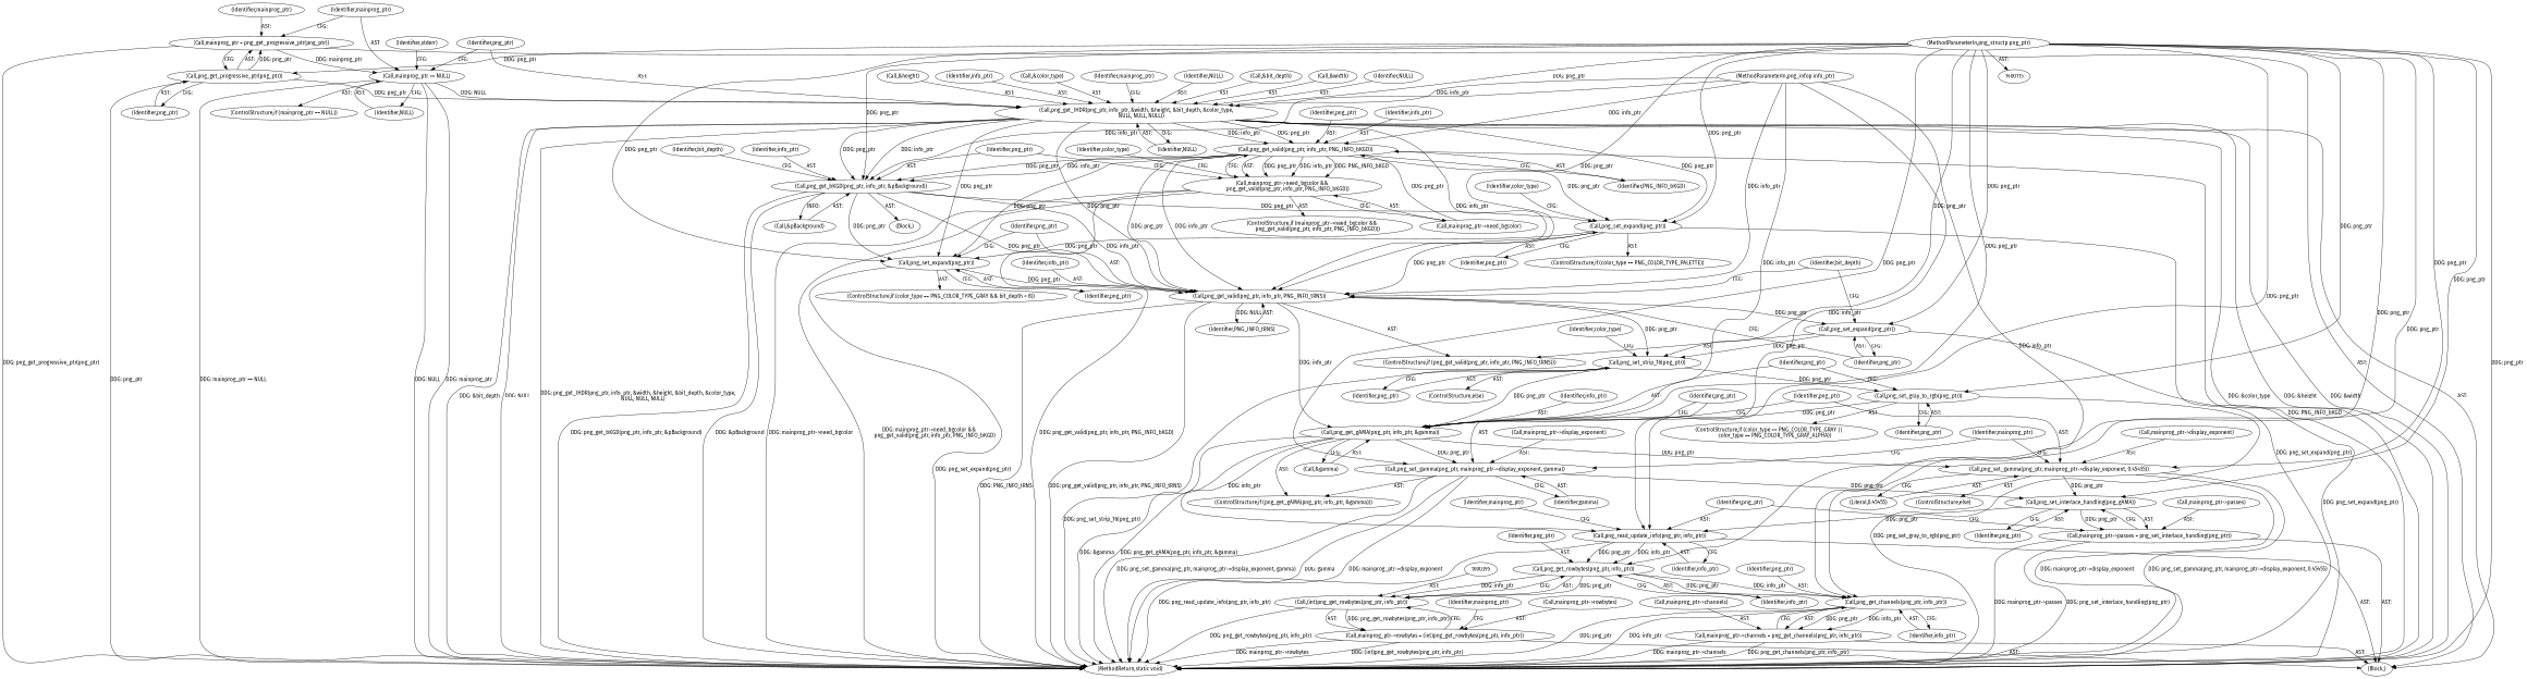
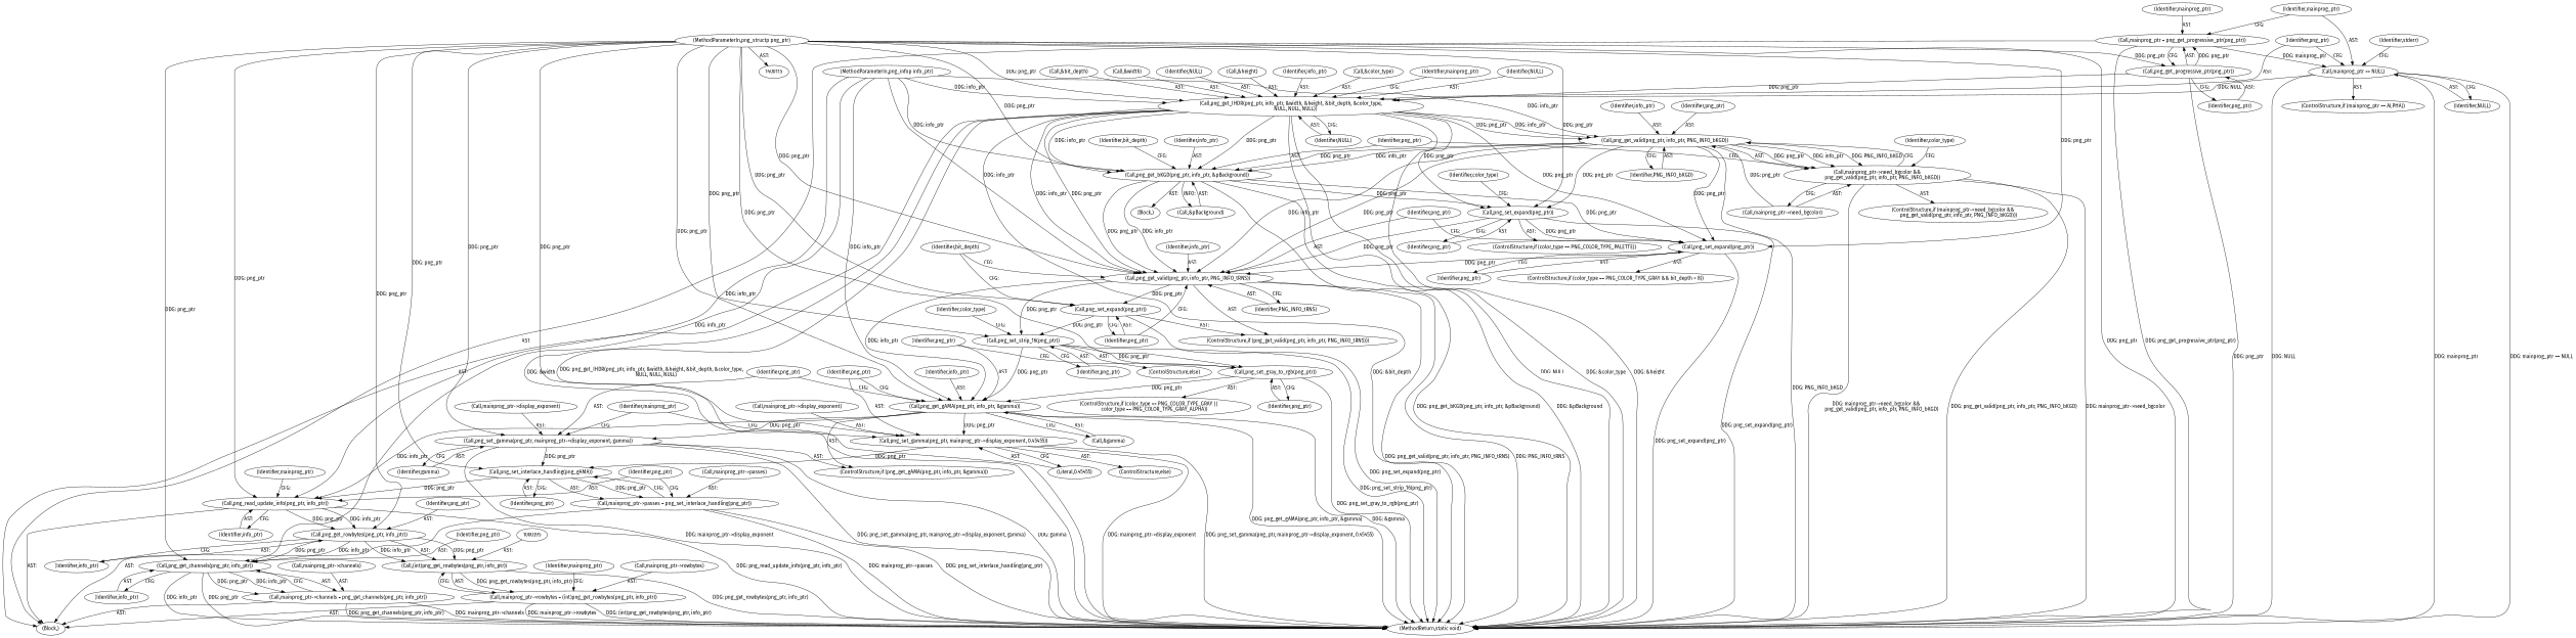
  digraph {
    fontname="Fira Sans"
    node [fontname="Fira Sans"]
    edge [fontname="Fira Sans"]
    n1 [label="(Call,mainprog_ptr == NULL)"]
    n2 [label="(Call,png_get_IHDR(png_ptr, info_ptr, &width, &height, &bit_depth, &color_type,\n       NULL, NULL, NULL))"]
-   n3 [label="(ControlStructure,if (mainprog_ptr == NULL))"]
+   n3 [label="(ControlStructure,if (mainprog_ptr == ALPHA))"]
    n4 [label="(MethodReturn,static void)"]
    n5 [label="(Identifier,NULL)"]
    n6 [label="(Block,)"]
    n7 [label="(Call,png_get_valid(png_ptr, info_ptr, PNG_INFO_bKGD))"]
    n8 [label="(Call,png_get_bKGD(png_ptr, info_ptr, &pBackground))"]
    n9 [label="(Call,png_set_expand(png_ptr))"]
    n10 [label="(Call,png_set_expand(png_ptr))"]
    n11 [label="(Call,png_get_valid(png_ptr, info_ptr, PNG_INFO_tRNS))"]
    n12 [label="(Identifier,NULL)"]
    n13 [label="(Call,mainprog_ptr = png_get_progressive_ptr(png_ptr))"]
    n14 [label="(Call,png_get_progressive_ptr(png_ptr))"]
    n15 [label="(Identifier,png_ptr)"]
    n16 [label="(MethodParameterIn,png_structp png_ptr)"]
    n17 [label="(Call,png_set_expand(png_ptr))"]
    n18 [label="(Call,png_set_strip_16(png_ptr))"]
    n19 [label="(Call,png_set_gray_to_rgb(png_ptr))"]
    n20 [label="(Call,png_get_gAMA(png_ptr, info_ptr, &gamma))"]
    n21 [label="(Call,png_set_gamma(png_ptr, mainprog_ptr->display_exponent, gamma))"]
    n22 [label="(Call,png_set_interlace_handling(png_gAMA))"]
    n23 [label="(Call,png_read_update_info(png_ptr, info_ptr))"]
    n24 [label="(Call,png_get_rowbytes(png_ptr, info_ptr))"]
    n25 [label="(Call,png_get_channels(png_ptr, info_ptr))"]
    n26 [label="(Call,png_set_gamma(png_ptr, mainprog_ptr->display_exponent, 0.45455))"]
    n27 [label=1400115]
    n28 [label="(Call,mainprog_ptr->need_bgcolor &&\n        png_get_valid(png_ptr, info_ptr, PNG_INFO_bKGD))"]
    n29 [label="(Identifier,PNG_INFO_bKGD)"]
    n30 [label="(Block,)"]
    n31 [label="(Call,&pBackground)"]
    n32 [label="(Identifier,png_ptr)"]
    n33 [label="(ControlStructure,if (color_type == PNG_COLOR_TYPE_PALETTE))"]
    n34 [label="(ControlStructure,if (color_type == PNG_COLOR_TYPE_GRAY && bit_depth < 8))"]
    n35 [label="(Identifier,png_ptr)"]
    n36 [label="(Identifier,PNG_INFO_tRNS)"]
    n37 [label="(ControlStructure,if (png_get_valid(png_ptr, info_ptr, PNG_INFO_tRNS)))"]
    n38 [label="(Identifier,png_ptr)"]
    n39 [label="(Identifier,png_ptr)"]
    n40 [label="(ControlStructure,else)"]
    n41 [label="(ControlStructure,if (color_type == PNG_COLOR_TYPE_GRAY ||\n        color_type == PNG_COLOR_TYPE_GRAY_ALPHA))"]
    n42 [label="(Identifier,png_ptr)"]
    n43 [label="(ControlStructure,if (png_get_gAMA(png_ptr, info_ptr, &gamma)))"]
    n44 [label="(Call,&gamma)"]
    n45 [label="(Identifier,gamma)"]
    n46 [label="(Call,mainprog_ptr->passes = png_set_interlace_handling(png_ptr))"]
    n47 [label="(Identifier,png_ptr)"]
    n48 [label="(Identifier,info_ptr)"]
    n49 [label="(Call,(int)png_get_rowbytes(png_ptr, info_ptr))"]
    n50 [label="(Identifier,info_ptr)"]
    n51 [label="(Call,mainprog_ptr->channels = png_get_channels(png_ptr, info_ptr))"]
    n52 [label="(Identifier,info_ptr)"]
    n53 [label="(Literal,0.45455)"]
    n54 [label="(ControlStructure,else)"]
    n55 [label="(ControlStructure,if (mainprog_ptr->need_bgcolor &&\n        png_get_valid(png_ptr, info_ptr, PNG_INFO_bKGD)))"]
    n56 [label="(Call,mainprog_ptr->need_bgcolor)"]
    n57 [label="(Call,mainprog_ptr->rowbytes = (int)png_get_rowbytes(png_ptr, info_ptr))"]
    n58 [label="(Identifier,png_ptr)"]
    n59 [label="(Identifier,info_ptr)"]
    n60 [label="(Identifier,mainprog_ptr)"]
    n61 [label="(Identifier,mainprog_ptr)"]
    n62 [label="(Identifier,color_type)"]
    n63 [label="(Call,mainprog_ptr->channels)"]
    n64 [label="(Identifier,NULL)"]
    n65 [label="(Identifier,color_type)"]
    n66 [label="(Identifier,bit_depth)"]
    n67 [label="(Call,mainprog_ptr->display_exponent)"]
    n68 [label="(Identifier,bit_depth)"]
    n69 [label="(Call,mainprog_ptr->passes)"]
    n70 [label="(MethodParameterIn,png_infop info_ptr)"]
    n71 [label="(Identifier,info_ptr)"]
    n72 [label="(Identifier,png_ptr)"]
    n73 [label="(Call,&bit_depth)"]
    n74 [label="(Identifier,color_type)"]
    n75 [label="(Identifier,info_ptr)"]
    n76 [label="(Call,&width)"]
    n77 [label="(Identifier,png_ptr)"]
    n78 [label="(Identifier,NULL)"]
    n79 [label="(Identifier,mainprog_ptr)"]
    n80 [label="(Identifier,png_ptr)"]
    n81 [label="(Call,mainprog_ptr->display_exponent)"]
    n82 [label="(Identifier,mainprog_ptr)"]
    n83 [label="(Identifier,png_ptr)"]
    n84 [label="(Identifier,info_ptr)"]
    n85 [label="(Call,mainprog_ptr->rowbytes)"]
    n86 [label="(Identifier,mainprog_ptr)"]
    n87 [label="(Identifier,png_ptr)"]
    n88 [label="(Call,&height)"]
    n89 [label="(Identifier,info_ptr)"]
    n90 [label="(Identifier,png_ptr)"]
    n91 [label="(Identifier,stderr)"]
    n92 [label="(Identifier,png_ptr)"]
    n93 [label="(Call,&color_type)"]
    n94 [label="(Identifier,png_ptr)"]
    n95 [label="(Identifier,mainprog_ptr)"]
    n96 [label="(Identifier,png_ptr)"]
    1000395
    n1 -> n2 [label="DDG: NULL"]
    n1 -> n3 [label="AST: "]
    n1 -> n4 [label="DDG: mainprog_ptr == NULL"]
    n1 -> n4 [label="DDG: NULL"]
    n1 -> n4 [label="DDG: mainprog_ptr"]
    n1 -> n5 [label="CFG: "]
    n2 -> n4 [label="DDG: NULL"]
    n2 -> n4 [label="DDG: png_get_IHDR(png_ptr, info_ptr, &width, &height, &bit_depth, &color_type,\n       NULL, NULL, NULL)"]
    n2 -> n4 [label="DDG: &color_type"]
    n2 -> n4 [label="DDG: &height"]
    n2 -> n4 [label="DDG: &width"]
    n2 -> n4 [label="DDG: &bit_depth"]
    n2 -> n6 [label="AST: "]
    n2 -> n7 [label="DDG: png_ptr"]
    n2 -> n7 [label="DDG: info_ptr"]
    n2 -> n8 [label="DDG: png_ptr"]
    n2 -> n8 [label="DDG: info_ptr"]
    n2 -> n9 [label="DDG: png_ptr"]
    n2 -> n10 [label="DDG: png_ptr"]
    n2 -> n11 [label="DDG: png_ptr"]
    n2 -> n11 [label="DDG: info_ptr"]
    n2 -> n12 [label="CFG: "]
    n5 -> n1 [label="AST: "]
    n7 -> n4 [label="DDG: PNG_INFO_bKGD"]
    n7 -> n8 [label="DDG: png_ptr"]
    n7 -> n8 [label="DDG: info_ptr"]
    n7 -> n9 [label="DDG: png_ptr"]
    n7 -> n10 [label="DDG: png_ptr"]
    n7 -> n11 [label="DDG: png_ptr"]
    n7 -> n11 [label="DDG: info_ptr"]
    n7 -> n28 [label="AST: "]
    n7 -> n28 [label="DDG: png_ptr"]
    n7 -> n28 [label="DDG: info_ptr"]
    n7 -> n28 [label="DDG: PNG_INFO_bKGD"]
    n7 -> n29 [label="CFG: "]
    n8 -> n4 [label="DDG: &pBackground"]
    n8 -> n4 [label="DDG: png_get_bKGD(png_ptr, info_ptr, &pBackground)"]
    n8 -> n9 [label="DDG: png_ptr"]
    n8 -> n10 [label="DDG: png_ptr"]
    n8 -> n11 [label="DDG: png_ptr"]
    n8 -> n11 [label="DDG: info_ptr"]
    n8 -> n30 [label="AST: "]
    n8 -> n31 [label="INFO: "]
    n9 -> n4 [label="DDG: png_set_expand(png_ptr)"]
    n9 -> n10 [label="DDG: png_ptr"]
    n9 -> n11 [label="DDG: png_ptr"]
    n9 -> n32 [label="CFG: "]
    n9 -> n33 [label="AST: "]
    n10 -> n4 [label="DDG: png_set_expand(png_ptr)"]
    n10 -> n11 [label="DDG: png_ptr"]
    n10 -> n34 [label="AST: "]
    n10 -> n35 [label="CFG: "]
    n11 -> n4 [label="DDG: png_get_valid(png_ptr, info_ptr, PNG_INFO_tRNS)"]
    n11 -> n4 [label="DDG: PNG_INFO_tRNS"]
    n11 -> n17 [label="DDG: png_ptr"]
    n11 -> n18 [label="DDG: png_ptr"]
    n11 -> n20 [label="DDG: info_ptr"]
-   n11 -> n36 [label="DDG: NULL"]
+   n11 -> n36 [label="CFG: "]
    n11 -> n37 [label="AST: "]
    n12 -> n2 [label="AST: "]
    n13 -> n1 [label="DDG: mainprog_ptr"]
    n13 -> n4 [label="DDG: png_get_progressive_ptr(png_ptr)"]
    n13 -> n6 [label="AST: "]
    n13 -> n14 [label="CFG: "]
    n14 -> n2 [label="DDG: png_ptr"]
    n14 -> n4 [label="DDG: png_ptr"]
    n14 -> n13 [label="AST: "]
    n14 -> n13 [label="DDG: png_ptr"]
    n14 -> n15 [label="CFG: "]
    n15 -> n14 [label="AST: "]
    n16 -> n2 [label="DDG: png_ptr"]
    n16 -> n4 [label="DDG: png_ptr"]
    n16 -> n8 [label="DDG: png_ptr"]
    n16 -> n9 [label="DDG: png_ptr"]
    n16 -> n10 [label="DDG: png_ptr"]
    n16 -> n11 [label="DDG: png_ptr"]
    n16 -> n14 [label="DDG: png_ptr"]
    n16 -> n17 [label="DDG: png_ptr"]
    n16 -> n18 [label="DDG: png_ptr"]
    n16 -> n19 [label="DDG: png_ptr"]
    n16 -> n20 [label="DDG: png_ptr"]
    n16 -> n21 [label="DDG: png_ptr"]
    n16 -> n22 [label="DDG: png_ptr"]
    n16 -> n23 [label="DDG: png_ptr"]
    n16 -> n24 [label="DDG: png_ptr"]
    n16 -> n25 [label="DDG: png_ptr"]
    n16 -> n26 [label="DDG: png_ptr"]
    n16 -> n27 [label="AST: "]
    n17 -> n4 [label="DDG: png_set_expand(png_ptr)"]
    n17 -> n18 [label="DDG: png_ptr"]
    n17 -> n37 [label="AST: "]
    n17 -> n38 [label="CFG: "]
    n18 -> n4 [label="DDG: png_set_strip_16(png_ptr)"]
    n18 -> n19 [label="DDG: png_ptr"]
    n18 -> n20 [label="DDG: png_ptr"]
    n18 -> n39 [label="CFG: "]
    n18 -> n40 [label="AST: "]
    n19 -> n4 [label="DDG: png_set_gray_to_rgb(png_ptr)"]
    n19 -> n20 [label="DDG: png_ptr"]
    n19 -> n41 [label="AST: "]
    n19 -> n42 [label="CFG: "]
    n20 -> n4 [label="DDG: &gamma"]
    n20 -> n4 [label="DDG: png_get_gAMA(png_ptr, info_ptr, &gamma)"]
    n20 -> n21 [label="DDG: png_ptr"]
    n20 -> n23 [label="DDG: info_ptr"]
    n20 -> n26 [label="DDG: png_ptr"]
    n20 -> n43 [label="AST: "]
    n20 -> n44 [label="CFG: "]
    n21 -> n4 [label="DDG: mainprog_ptr->display_exponent"]
    n21 -> n4 [label="DDG: png_set_gamma(png_ptr, mainprog_ptr->display_exponent, gamma)"]
    n21 -> n4 [label="DDG: gamma"]
    n21 -> n22 [label="DDG: png_ptr"]
    n21 -> n43 [label="AST: "]
    n21 -> n45 [label="CFG: "]
    n22 -> n23 [label="DDG: png_ptr"]
    n22 -> n46 [label="AST: "]
    n22 -> n46 [label="DDG: png_ptr"]
    n22 -> n47 [label="CFG: "]
    n23 -> n4 [label="DDG: png_read_update_info(png_ptr, info_ptr)"]
    n23 -> n6 [label="AST: "]
    n23 -> n24 [label="DDG: png_ptr"]
    n23 -> n24 [label="DDG: info_ptr"]
    n23 -> n48 [label="CFG: "]
    n24 -> n25 [label="DDG: png_ptr"]
    n24 -> n25 [label="DDG: info_ptr"]
    n24 -> n49 [label="AST: "]
    n24 -> n49 [label="DDG: png_ptr"]
    n24 -> n49 [label="DDG: info_ptr"]
    n24 -> n50 [label="CFG: "]
    n25 -> n4 [label="DDG: info_ptr"]
    n25 -> n4 [label="DDG: png_ptr"]
    n25 -> n51 [label="AST: "]
    n25 -> n51 [label="DDG: png_ptr"]
    n25 -> n51 [label="DDG: info_ptr"]
    n25 -> n52 [label="CFG: "]
    n26 -> n4 [label="DDG: mainprog_ptr->display_exponent"]
    n26 -> n4 [label="DDG: png_set_gamma(png_ptr, mainprog_ptr->display_exponent, 0.45455)"]
    n26 -> n22 [label="DDG: png_ptr"]
    n26 -> n53 [label="CFG: "]
    n26 -> n54 [label="AST: "]
    n28 -> n4 [label="DDG: mainprog_ptr->need_bgcolor &&\n        png_get_valid(png_ptr, info_ptr, PNG_INFO_bKGD)"]
    n28 -> n4 [label="DDG: png_get_valid(png_ptr, info_ptr, PNG_INFO_bKGD)"]
    n28 -> n4 [label="DDG: mainprog_ptr->need_bgcolor"]
    n28 -> n7 [label="CFG: "]
    n28 -> n55 [label="AST: "]
    n28 -> n56 [label="CFG: "]
    n29 -> n7 [label="AST: "]
    n31 -> n8 [label="AST: "]
    n32 -> n9 [label="AST: "]
    n35 -> n10 [label="AST: "]
    n36 -> n11 [label="AST: "]
    n38 -> n11 [label="CFG: "]
    n38 -> n17 [label="AST: "]
    n39 -> n18 [label="AST: "]
    n42 -> n19 [label="AST: "]
    n44 -> n20 [label="AST: "]
    n45 -> n21 [label="AST: "]
    n46 -> n4 [label="DDG: mainprog_ptr->passes"]
    n46 -> n4 [label="DDG: png_set_interlace_handling(png_ptr)"]
    n46 -> n6 [label="AST: "]
    n46 -> n22 [label="CFG: "]
    n47 -> n22 [label="AST: "]
    n48 -> n23 [label="AST: "]
    n49 -> n4 [label="DDG: png_get_rowbytes(png_ptr, info_ptr)"]
-   n49 -> n24 [label="CFG: "]
    n49 -> n57 [label="AST: "]
    n49 -> n57 [label="DDG: png_get_rowbytes(png_ptr, info_ptr)"]
    n50 -> n24 [label="AST: "]
    n51 -> n4 [label="DDG: png_get_channels(png_ptr, info_ptr)"]
    n51 -> n4 [label="DDG: mainprog_ptr->channels"]
    n51 -> n6 [label="AST: "]
    n51 -> n25 [label="CFG: "]
    n52 -> n25 [label="AST: "]
    n53 -> n26 [label="AST: "]
    n56 -> n7 [label="DDG: png_ptr"]
    n56 -> n28 [label="AST: "]
    n57 -> n4 [label="DDG: (int)png_get_rowbytes(png_ptr, info_ptr)"]
    n57 -> n4 [label="DDG: mainprog_ptr->rowbytes"]
    n57 -> n6 [label="AST: "]
    n57 -> n49 [label="CFG: "]
    n58 -> n1 [label="CFG: "]
    n58 -> n2 [label="AST: "]
    n59 -> n20 [label="AST: "]
    n60 -> n2 [label="CFG: "]
    n61 -> n57 [label="CFG: "]
    n62 -> n9 [label="CFG: "]
    n63 -> n51 [label="AST: "]
    n64 -> n2 [label="AST: "]
    n65 -> n18 [label="CFG: "]
    n66 -> n8 [label="CFG: "]
    n67 -> n26 [label="AST: "]
    n68 -> n11 [label="CFG: "]
    n68 -> n17 [label="CFG: "]
    n69 -> n46 [label="AST: "]
    n70 -> n2 [label="DDG: info_ptr"]
    n70 -> n7 [label="DDG: info_ptr"]
    n70 -> n8 [label="DDG: info_ptr"]
    n70 -> n11 [label="DDG: info_ptr"]
    n70 -> n20 [label="DDG: info_ptr"]
    n70 -> n23 [label="DDG: info_ptr"]
    n70 -> n25 [label="DDG: info_ptr"]
    n71 -> n8 [label="AST: "]
    n72 -> n7 [label="AST: "]
    n73 -> n2 [label="AST: "]
    n74 -> n28 [label="CFG: "]
    n75 -> n7 [label="AST: "]
    n76 -> n2 [label="AST: "]
    n77 -> n20 [label="CFG: "]
    n77 -> n26 [label="AST: "]
    n78 -> n2 [label="AST: "]
    n79 -> n13 [label="AST: "]
    n80 -> n10 [label="CFG: "]
    n80 -> n11 [label="AST: "]
    n81 -> n21 [label="AST: "]
    n82 -> n21 [label="CFG: "]
    n82 -> n26 [label="CFG: "]
    n83 -> n19 [label="CFG: "]
    n83 -> n20 [label="AST: "]
    n84 -> n11 [label="AST: "]
    n85 -> n57 [label="AST: "]
    n86 -> n1 [label="AST: "]
    n86 -> n13 [label="CFG: "]
    n87 -> n24 [label="AST: "]
    n88 -> n2 [label="AST: "]
    n89 -> n2 [label="AST: "]
    n90 -> n20 [label="CFG: "]
    n90 -> n21 [label="AST: "]
    n91 -> n1 [label="CFG: "]
    n92 -> n25 [label="AST: "]
    n93 -> n2 [label="AST: "]
    n94 -> n8 [label="AST: "]
    n94 -> n28 [label="CFG: "]
    n95 -> n23 [label="CFG: "]
    n96 -> n23 [label="AST: "]
    n96 -> n46 [label="CFG: "]
    1000395 -> n49 [label="AST: "]
  }
